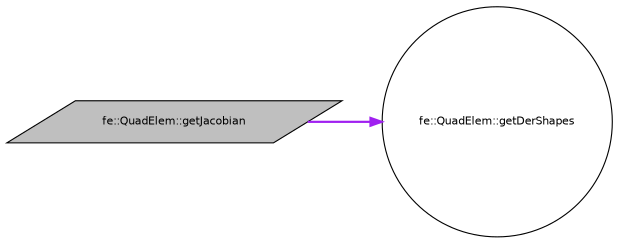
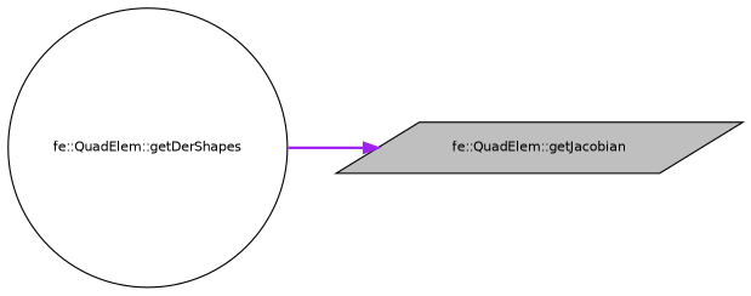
  digraph {
    rankdir=LR
    node [color=black fontname=Helvetica fontsize=10 style=filled]
    n1 [fillcolor=grey75 fontcolor=black height=0.2 label="fe::QuadElem::getJacobian" shape=parallelogram width=0.4]
    n2 [fillcolor=white height=0.2 label="fe::QuadElem::getDerShapes" shape=circle width=0.4]
-   n1 -> n2 [color=purple fontname=Helvetica fontsize=10 labelfontname=Helvetica labelfontsize=10 style=bold]
+   n2 -> n1 [color=purple fontname=Helvetica fontsize=10 labelfontname=Helvetica labelfontsize=10 style=bold]
  }
